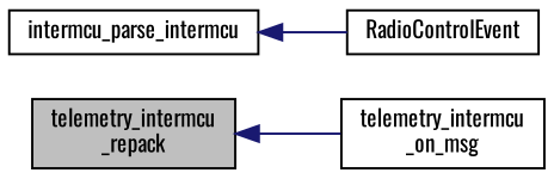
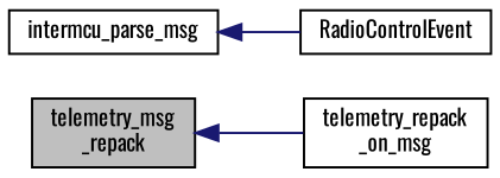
  digraph {
    fontname=Oswald
    rankdir=LR
    node [color=black fillcolor=white fontname=Oswald fontsize=10 shape=record style=filled]
    edge [color=midnightblue dir=back fontname=Oswald fontsize=10 labelfontname=FreeSans labelfontsize=10 style=solid]
-   n1 [fillcolor=grey75 fontcolor=black height=0.2 label="telemetry_intermcu\l_repack" width=0.4]
-   n2 [height=0.2 label="telemetry_intermcu\l_on_msg" width=0.4]
-   n3 [height=0.2 label=intermcu_parse_intermcu width=0.4]
+   n1 [fillcolor=grey75 fontcolor=black height=0.2 label="telemetry_msg\l_repack" width=0.4]
+   n2 [height=0.2 label="telemetry_repack\l_on_msg" width=0.4]
+   n3 [height=0.2 label=intermcu_parse_msg width=0.4]
    n4 [height=0.2 label=RadioControlEvent width=0.4]
    n1 -> n2
    n3 -> n4
  }
